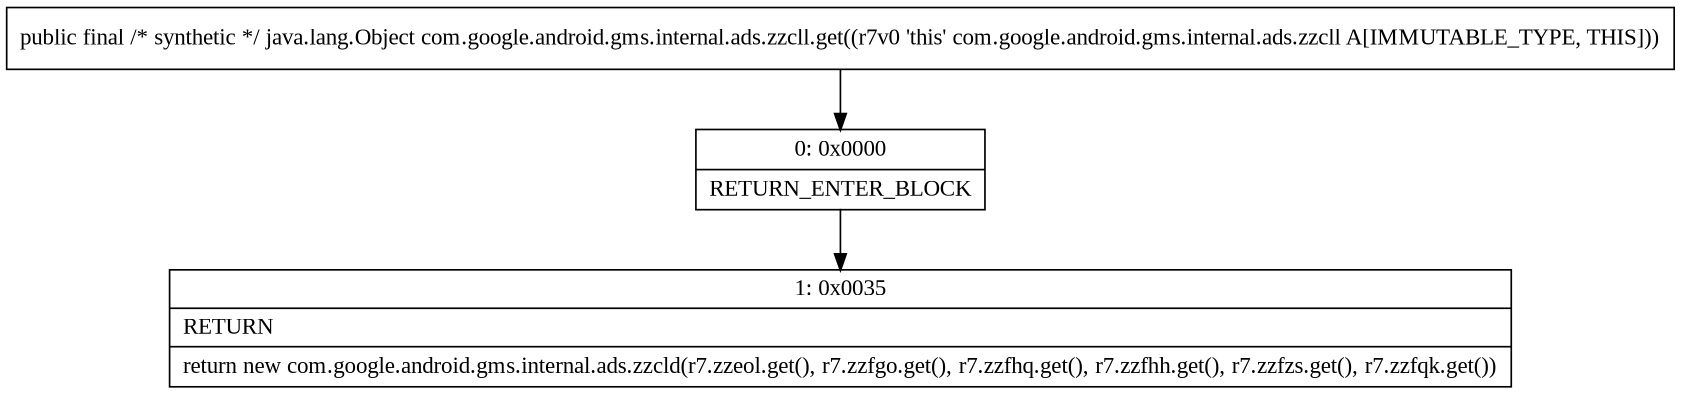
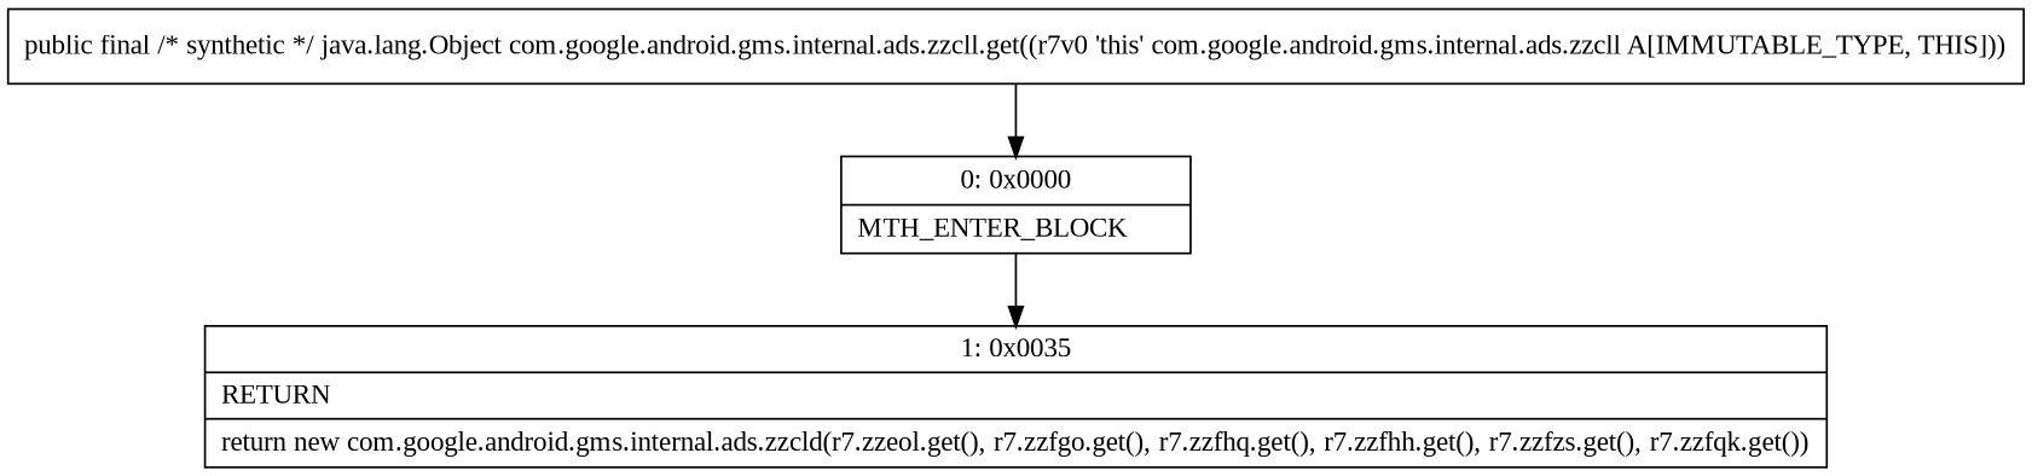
  digraph {
    fontname="Liberation Serif"
    node [shape=record fontname="Liberation Serif"]
    edge [fontname="Liberation Serif"]
-   n1 [label="{0\:\ 0x0000|RETURN_ENTER_BLOCK\l}"]
+   n1 [label="{0\:\ 0x0000|MTH_ENTER_BLOCK\l}"]
    n2 [label="{1\:\ 0x0035|RETURN\l|return new com.google.android.gms.internal.ads.zzcld(r7.zzeol.get(), r7.zzfgo.get(), r7.zzfhq.get(), r7.zzfhh.get(), r7.zzfzs.get(), r7.zzfqk.get())\l}"]
    n3 [label="{public final \/* synthetic *\/ java.lang.Object com.google.android.gms.internal.ads.zzcll.get((r7v0 'this' com.google.android.gms.internal.ads.zzcll A[IMMUTABLE_TYPE, THIS])) }"]
    n1 -> n2
    n3 -> n1
  }
